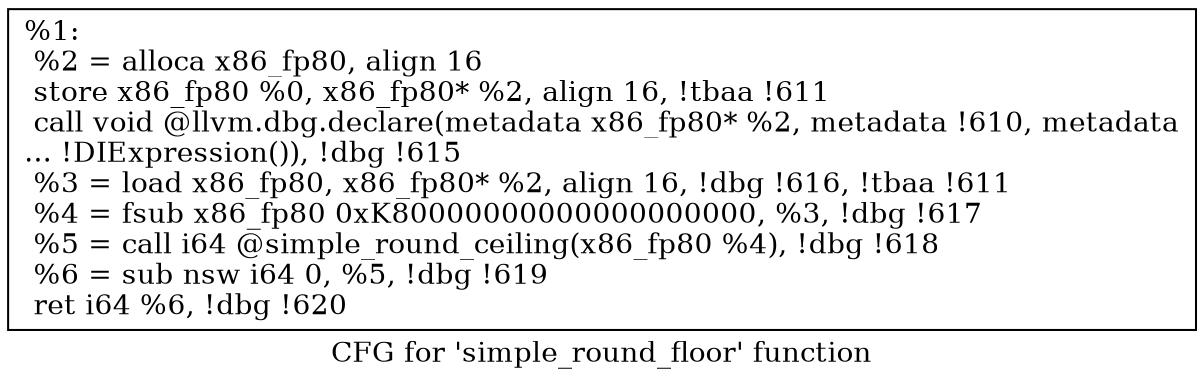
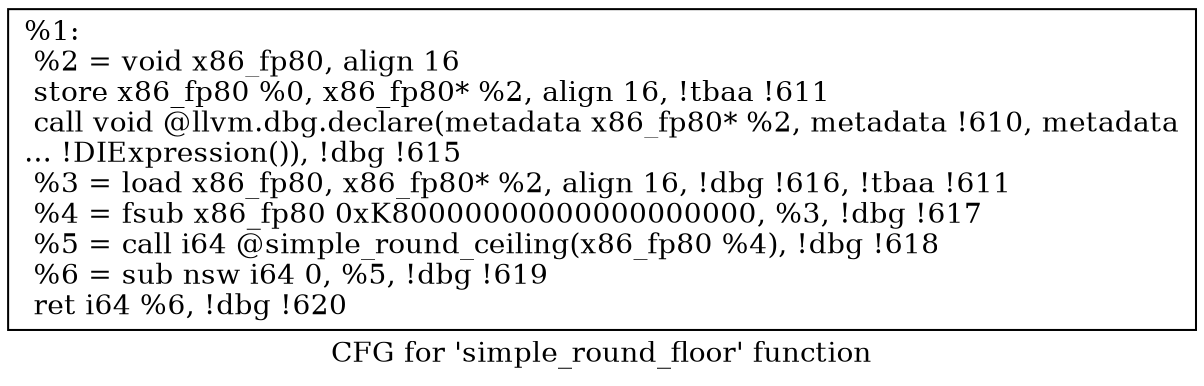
  digraph {
    label="CFG for 'simple_round_floor' function"
-   n1 [label="{%1:\l  %2 = alloca x86_fp80, align 16\l  store x86_fp80 %0, x86_fp80* %2, align 16, !tbaa !611\l  call void @llvm.dbg.declare(metadata x86_fp80* %2, metadata !610, metadata\l... !DIExpression()), !dbg !615\l  %3 = load x86_fp80, x86_fp80* %2, align 16, !dbg !616, !tbaa !611\l  %4 = fsub x86_fp80 0xK80000000000000000000, %3, !dbg !617\l  %5 = call i64 @simple_round_ceiling(x86_fp80 %4), !dbg !618\l  %6 = sub nsw i64 0, %5, !dbg !619\l  ret i64 %6, !dbg !620\l}" shape=record]
+   n1 [label="{%1:\l  %2 = void x86_fp80, align 16\l  store x86_fp80 %0, x86_fp80* %2, align 16, !tbaa !611\l  call void @llvm.dbg.declare(metadata x86_fp80* %2, metadata !610, metadata\l... !DIExpression()), !dbg !615\l  %3 = load x86_fp80, x86_fp80* %2, align 16, !dbg !616, !tbaa !611\l  %4 = fsub x86_fp80 0xK80000000000000000000, %3, !dbg !617\l  %5 = call i64 @simple_round_ceiling(x86_fp80 %4), !dbg !618\l  %6 = sub nsw i64 0, %5, !dbg !619\l  ret i64 %6, !dbg !620\l}" shape=record]
  }
